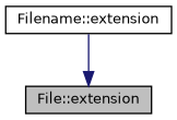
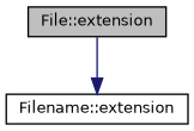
  digraph {
    rankdir=TB
    node [color=black fontname=Helvetica fontsize=10 shape=record style=filled]
    n1 [fillcolor=grey75 fontcolor=black height=0.2 label="File::extension" width=0.4]
    n2 [fillcolor=white height=0.2 label="Filename::extension" width=0.4]
-   n2 -> n1 [color=midnightblue fontname=Helvetica fontsize=10 labelfontname=Helvetica labelfontsize=10 style=solid]
+   n1 -> n2 [color=midnightblue fontname=Helvetica fontsize=10 labelfontname=Helvetica labelfontsize=10 style=solid]
  }
